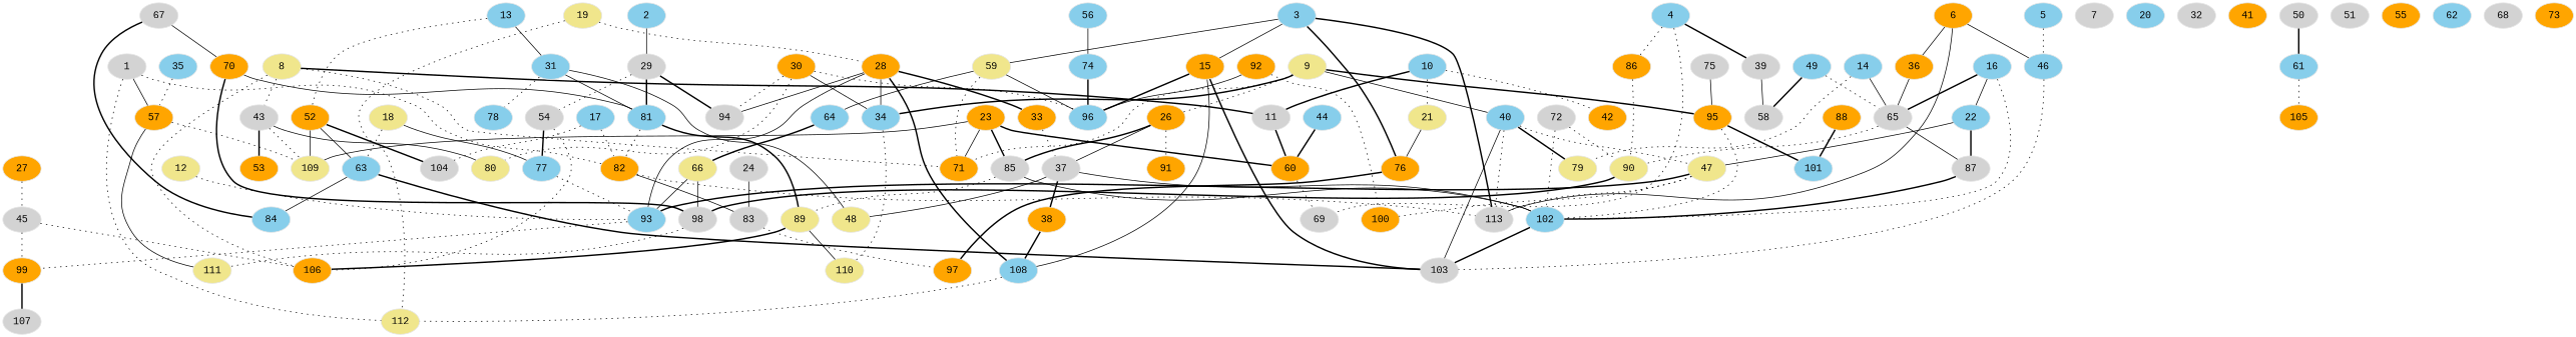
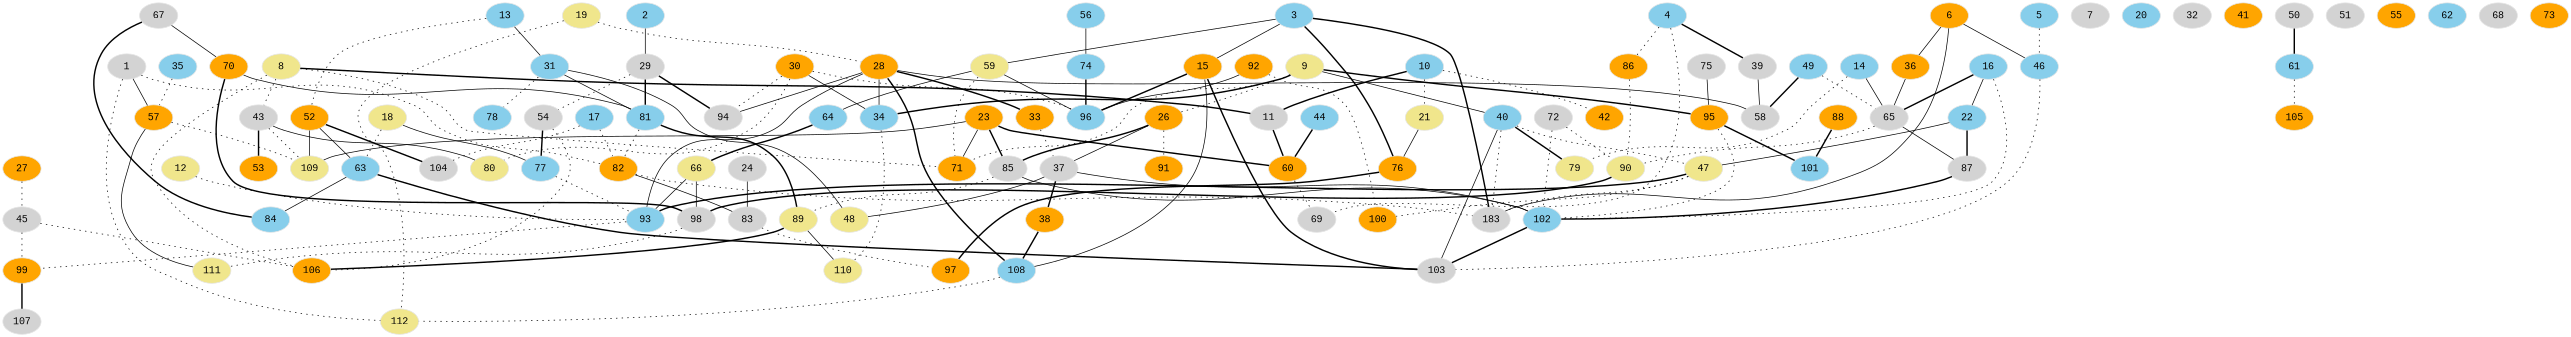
  graph {
    fontname="Liberation Mono"
    node [color=gray90 fillcolor=skyblue fontname="Liberation Mono" style=filled]
    edge [fontname="Liberation Mono" style=dotted]
    1 [fillcolor=lightgrey]
    57 [fillcolor=orange]
    82 [fillcolor=orange]
    112 [fillcolor=khaki]
    109 [fillcolor=khaki]
    111 [fillcolor=khaki]
-   113 [fillcolor=lightgrey]
+   113 [fillcolor=lightgrey label=183]
    83 [fillcolor=lightgrey]
    2
    29 [fillcolor=lightgrey]
    94 [fillcolor=lightgrey]
    54 [fillcolor=lightgrey]
    81
    3
    15 [fillcolor=orange]
    59 [fillcolor=khaki]
    76 [fillcolor=orange]
    96
    103 [fillcolor=lightgrey]
    108
    71 [fillcolor=orange]
    64
    97 [fillcolor=orange]
    4
    39 [fillcolor=lightgrey]
    69 [fillcolor=lightgrey]
    86 [fillcolor=orange]
    58 [fillcolor=lightgrey]
    90 [fillcolor=khaki]
    5
    46
    6 [fillcolor=orange]
    36 [fillcolor=orange]
    65 [fillcolor=lightgrey]
    7 [fillcolor=lightgrey]
    8 [fillcolor=khaki]
    11 [fillcolor=lightgrey]
    43 [fillcolor=lightgrey]
    106 [fillcolor=orange]
    60 [fillcolor=orange]
    80 [fillcolor=khaki]
    53 [fillcolor=orange]
    9 [fillcolor=khaki]
    26 [fillcolor=orange]
    34
    40
    95 [fillcolor=orange]
    85 [fillcolor=lightgrey]
    37 [fillcolor=lightgrey]
    91 [fillcolor=orange]
    110 [fillcolor=khaki]
    79 [fillcolor=khaki]
    47 [fillcolor=khaki]
    102
    101
    10
    21 [fillcolor=khaki]
    42 [fillcolor=orange]
    12 [fillcolor=khaki]
    93
    99 [fillcolor=orange]
    13
    31
    52 [fillcolor=orange]
    48 [fillcolor=khaki]
    78
    104 [fillcolor=lightgrey]
    63
    14
    87 [fillcolor=lightgrey]
    16
    22
    17
    18 [fillcolor=khaki]
    77
    84
    19 [fillcolor=khaki]
    28 [fillcolor=orange]
    33 [fillcolor=orange]
    20
    100 [fillcolor=orange]
    23 [fillcolor=orange]
    89 [fillcolor=khaki]
    24 [fillcolor=lightgrey]
    38 [fillcolor=orange]
    45 [fillcolor=lightgrey]
    27 [fillcolor=orange]
    30 [fillcolor=orange]
    32 [fillcolor=lightgrey]
    35
    41 [fillcolor=orange]
    44
    107 [fillcolor=lightgrey]
    49
    50 [fillcolor=lightgrey]
    61
    105 [fillcolor=orange]
    51 [fillcolor=lightgrey]
    55 [fillcolor=orange]
    56
    74
    66 [fillcolor=khaki]
    62
    98 [fillcolor=lightgrey]
    67 [fillcolor=lightgrey]
    70 [fillcolor=orange]
    68 [fillcolor=lightgrey]
    72 [fillcolor=lightgrey]
    73 [fillcolor=orange]
    75 [fillcolor=lightgrey]
    88 [fillcolor=orange]
    92 [fillcolor=orange]
    1 -- 57 [style=solid]
    1 -- 82
    1 -- 112
    57 -- 109
    57 -- 111 [style=solid]
    82 -- 113
    82 -- 83 [style=solid]
    83 -- 97
    2 -- 29 [style=solid]
    29 -- 94 [style=bold]
    29 -- 54
    29 -- 81 [style=bold]
    54 -- 106
    54 -- 77 [style=bold]
    81 -- 82
    81 -- 89 [style=bold]
    3 -- 113 [style=bold]
    3 -- 15 [style=solid]
    3 -- 59 [style=solid]
    3 -- 76 [style=bold]
    15 -- 96 [style=bold]
    15 -- 103 [style=bold]
    15 -- 108 [style=solid]
    59 -- 96 [style=solid]
    59 -- 71
    59 -- 64 [style=solid]
    76 -- 97 [style=bold]
    108 -- 112
    64 -- 66 [style=bold]
    4 -- 39 [style=bold]
    4 -- 69
    4 -- 86
    39 -- 58 [style=solid]
    86 -- 90
    90 -- 98 [style=bold]
    5 -- 46
    46 -- 103
    6 -- 113 [style=solid]
    6 -- 46 [style=solid]
    6 -- 36 [style=solid]
    36 -- 65 [style=solid]
    65 -- 90
    65 -- 87 [style=solid]
    8 -- 71
    8 -- 11 [style=bold]
    8 -- 43
    8 -- 106
    11 -- 60 [style=bold]
    43 -- 109
    43 -- 80 [style=solid]
    43 -- 53 [style=bold]
    60 -- 69
    9 -- 71
    9 -- 26
    9 -- 34 [style=bold]
    9 -- 40 [style=solid]
    9 -- 95 [style=bold]
    26 -- 85 [style=bold]
    26 -- 37 [style=solid]
    26 -- 91
    34 -- 110
    40 -- 113
    40 -- 103 [style=solid]
    40 -- 79 [style=bold]
    40 -- 47
    95 -- 102
    95 -- 101 [style=bold]
    85 -- 102 [style=solid]
    85 -- 89
    37 -- 102 [style=solid]
    37 -- 48 [style=solid]
    37 -- 38 [style=bold]
    47 -- 113
    47 -- 93 [style=bold]
    47 -- 100
    102 -- 103 [style=bold]
    10 -- 11 [style=bold]
    10 -- 21
    10 -- 42
    21 -- 76 [style=solid]
    12 -- 93
    93 -- 99
    99 -- 107 [style=bold]
    13 -- 31 [style=solid]
    13 -- 52
    31 -- 81 [style=solid]
    31 -- 48 [style=solid]
    31 -- 78
    52 -- 109 [style=solid]
    52 -- 104 [style=bold]
    52 -- 63 [style=solid]
    63 -- 103 [style=bold]
    63 -- 84 [style=solid]
    14 -- 65 [style=solid]
    14 -- 79
    87 -- 102 [style=bold]
    16 -- 65 [style=bold]
    16 -- 102
    16 -- 22 [style=solid]
    22 -- 47 [style=solid]
    22 -- 87 [style=bold]
    17 -- 82
    17 -- 104
    18 -- 63
    18 -- 77 [style=solid]
    77 -- 93
    19 -- 112
    19 -- 28
    28 -- 94 [style=solid]
    28 -- 108 [style=bold]
+   28 -- 58 [style=solid]
    28 -- 34 [style=solid]
    28 -- 93 [style=solid]
    28 -- 33 [style=bold]
    33 -- 37
    23 -- 109 [style=solid]
    23 -- 71 [style=solid]
    23 -- 60 [style=bold]
    23 -- 85 [style=bold]
    89 -- 106 [style=bold]
    89 -- 110 [style=solid]
    24 -- 83 [style=solid]
    38 -- 108 [style=bold]
    45 -- 106
    45 -- 99
    27 -- 45
    30 -- 94
    30 -- 96
    30 -- 80
    30 -- 34 [style=solid]
    35 -- 57
    44 -- 60 [style=bold]
    49 -- 58 [style=bold]
    49 -- 65
    50 -- 61 [style=bold]
    61 -- 105
    56 -- 74 [style=solid]
    74 -- 96 [style=bold]
    66 -- 93 [style=solid]
    66 -- 98 [style=solid]
    98 -- 111
    67 -- 84 [style=bold]
    67 -- 70 [style=solid]
    70 -- 81 [style=solid]
    70 -- 98 [style=bold]
    72 -- 90
    72 -- 102
    75 -- 95 [style=solid]
    88 -- 101 [style=bold]
    92 -- 96 [style=solid]
    92 -- 100
  }
